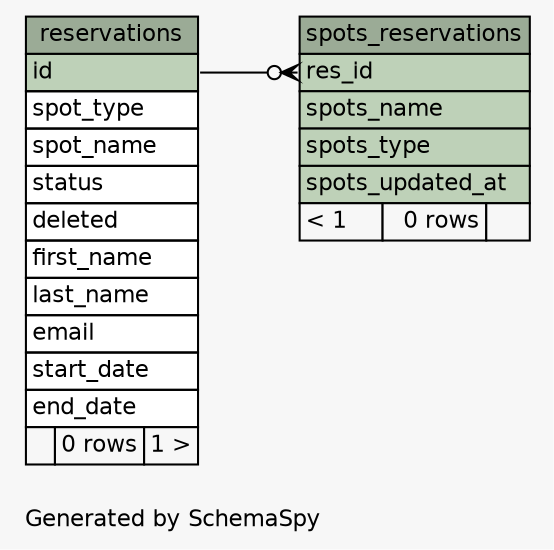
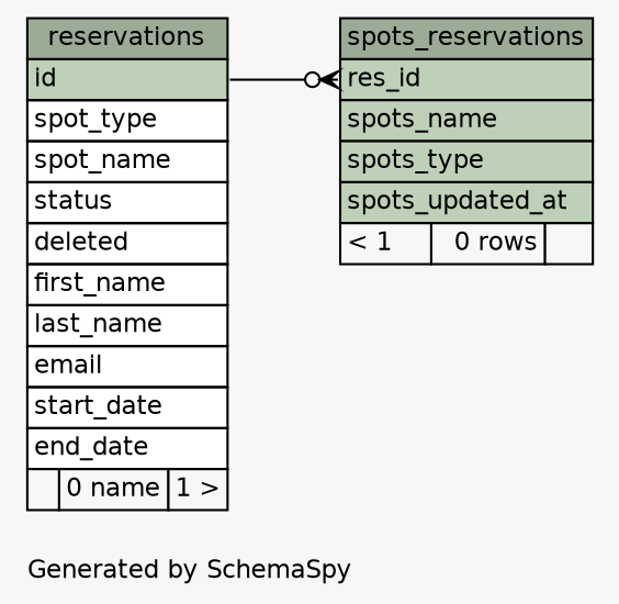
  digraph {
    bgcolor="#f7f7f7"
    fontname=Helvetica
    fontsize=11
    label="\nGenerated by SchemaSpy"
    labeljust=l
    nodesep=0.18
    rankdir=RL
    ranksep=0.46
    node [fontname=Helvetica fontsize=11 shape=plaintext]
-   n1 [label=<     <TABLE BORDER="0" CELLBORDER="1" CELLSPACING="0" BGCOLOR="#ffffff">       <TR><TD COLSPAN="3" BGCOLOR="#9bab96" ALIGN="CENTER">reservations</TD></TR>       <TR><TD PORT="id" COLSPAN="3" BGCOLOR="#bed1b8" ALIGN="LEFT">id</TD></TR>       <TR><TD PORT="spot_type" COLSPAN="3" ALIGN="LEFT">spot_type</TD></TR>       <TR><TD PORT="spot_name" COLSPAN="3" ALIGN="LEFT">spot_name</TD></TR>       <TR><TD PORT="status" COLSPAN="3" ALIGN="LEFT">status</TD></TR>       <TR><TD PORT="deleted" COLSPAN="3" ALIGN="LEFT">deleted</TD></TR>       <TR><TD PORT="first_name" COLSPAN="3" ALIGN="LEFT">first_name</TD></TR>       <TR><TD PORT="last_name" COLSPAN="3" ALIGN="LEFT">last_name</TD></TR>       <TR><TD PORT="email" COLSPAN="3" ALIGN="LEFT">email</TD></TR>       <TR><TD PORT="start_date" COLSPAN="3" ALIGN="LEFT">start_date</TD></TR>       <TR><TD PORT="end_date" COLSPAN="3" ALIGN="LEFT">end_date</TD></TR>       <TR><TD ALIGN="LEFT" BGCOLOR="#f7f7f7">  </TD><TD ALIGN="RIGHT" BGCOLOR="#f7f7f7">0 rows</TD><TD ALIGN="RIGHT" BGCOLOR="#f7f7f7">1 &gt;</TD></TR>     </TABLE>>]
+   n1 [label=<     <TABLE BORDER="0" CELLBORDER="1" CELLSPACING="0" BGCOLOR="#ffffff">       <TR><TD COLSPAN="3" BGCOLOR="#9bab96" ALIGN="CENTER">reservations</TD></TR>       <TR><TD PORT="id" COLSPAN="3" BGCOLOR="#bed1b8" ALIGN="LEFT">id</TD></TR>       <TR><TD PORT="spot_type" COLSPAN="3" ALIGN="LEFT">spot_type</TD></TR>       <TR><TD PORT="spot_name" COLSPAN="3" ALIGN="LEFT">spot_name</TD></TR>       <TR><TD PORT="status" COLSPAN="3" ALIGN="LEFT">status</TD></TR>       <TR><TD PORT="deleted" COLSPAN="3" ALIGN="LEFT">deleted</TD></TR>       <TR><TD PORT="first_name" COLSPAN="3" ALIGN="LEFT">first_name</TD></TR>       <TR><TD PORT="last_name" COLSPAN="3" ALIGN="LEFT">last_name</TD></TR>       <TR><TD PORT="email" COLSPAN="3" ALIGN="LEFT">email</TD></TR>       <TR><TD PORT="start_date" COLSPAN="3" ALIGN="LEFT">start_date</TD></TR>       <TR><TD PORT="end_date" COLSPAN="3" ALIGN="LEFT">end_date</TD></TR>       <TR><TD ALIGN="LEFT" BGCOLOR="#f7f7f7">  </TD><TD ALIGN="RIGHT" BGCOLOR="#f7f7f7">0 name</TD><TD ALIGN="RIGHT" BGCOLOR="#f7f7f7">1 &gt;</TD></TR>     </TABLE>>]
    n2 [label=<     <TABLE BORDER="0" CELLBORDER="1" CELLSPACING="0" BGCOLOR="#ffffff">       <TR><TD COLSPAN="3" BGCOLOR="#9bab96" ALIGN="CENTER">spots_reservations</TD></TR>       <TR><TD PORT="res_id" COLSPAN="3" BGCOLOR="#bed1b8" ALIGN="LEFT">res_id</TD></TR>       <TR><TD PORT="spots_name" COLSPAN="3" BGCOLOR="#bed1b8" ALIGN="LEFT">spots_name</TD></TR>       <TR><TD PORT="spots_type" COLSPAN="3" BGCOLOR="#bed1b8" ALIGN="LEFT">spots_type</TD></TR>       <TR><TD PORT="spots_updated_at" COLSPAN="3" BGCOLOR="#bed1b8" ALIGN="LEFT">spots_updated_at</TD></TR>       <TR><TD ALIGN="LEFT" BGCOLOR="#f7f7f7">&lt; 1</TD><TD ALIGN="RIGHT" BGCOLOR="#f7f7f7">0 rows</TD><TD ALIGN="RIGHT" BGCOLOR="#f7f7f7">  </TD></TR>     </TABLE>>]
    n2 -> n1 [arrowhead=none arrowsize=0.8 arrowtail=crowodot dir=back headport="id:e" tailport="res_id:w"]
  }
